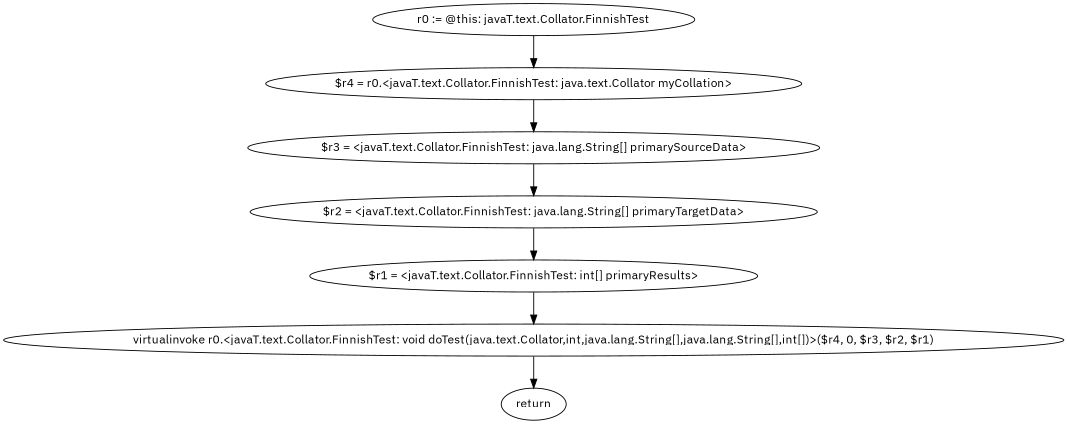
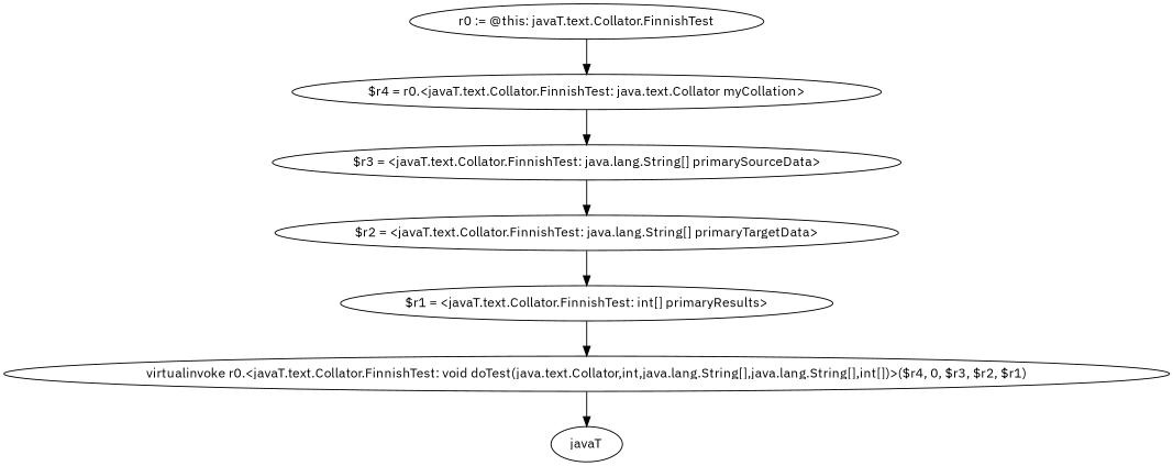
  digraph {
    fontname="IBM Plex Sans"
    node [fontname="IBM Plex Sans"]
    edge [fontname="IBM Plex Sans"]
    "r0 := @this: javaT.text.Collator.FinnishTest"
    "$r4 = r0.<javaT.text.Collator.FinnishTest: java.text.Collator myCollation>"
    "$r3 = <javaT.text.Collator.FinnishTest: java.lang.String[] primarySourceData>"
    "$r2 = <javaT.text.Collator.FinnishTest: java.lang.String[] primaryTargetData>"
    "$r1 = <javaT.text.Collator.FinnishTest: int[] primaryResults>"
    "virtualinvoke r0.<javaT.text.Collator.FinnishTest: void doTest(java.text.Collator,int,java.lang.String[],java.lang.String[],int[])>($r4, 0, $r3, $r2, $r1)"
-   return
+   return [label=javaT]
    "r0 := @this: javaT.text.Collator.FinnishTest" -> "$r4 = r0.<javaT.text.Collator.FinnishTest: java.text.Collator myCollation>"
    "$r4 = r0.<javaT.text.Collator.FinnishTest: java.text.Collator myCollation>" -> "$r3 = <javaT.text.Collator.FinnishTest: java.lang.String[] primarySourceData>"
    "$r3 = <javaT.text.Collator.FinnishTest: java.lang.String[] primarySourceData>" -> "$r2 = <javaT.text.Collator.FinnishTest: java.lang.String[] primaryTargetData>"
    "$r2 = <javaT.text.Collator.FinnishTest: java.lang.String[] primaryTargetData>" -> "$r1 = <javaT.text.Collator.FinnishTest: int[] primaryResults>"
    "$r1 = <javaT.text.Collator.FinnishTest: int[] primaryResults>" -> "virtualinvoke r0.<javaT.text.Collator.FinnishTest: void doTest(java.text.Collator,int,java.lang.String[],java.lang.String[],int[])>($r4, 0, $r3, $r2, $r1)"
    "virtualinvoke r0.<javaT.text.Collator.FinnishTest: void doTest(java.text.Collator,int,java.lang.String[],java.lang.String[],int[])>($r4, 0, $r3, $r2, $r1)" -> return
  }
